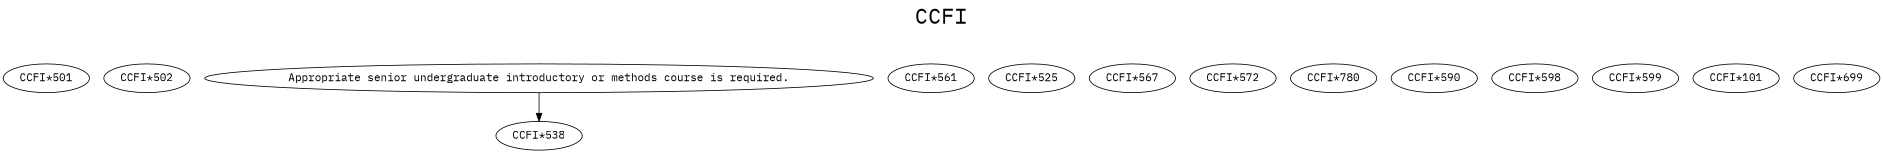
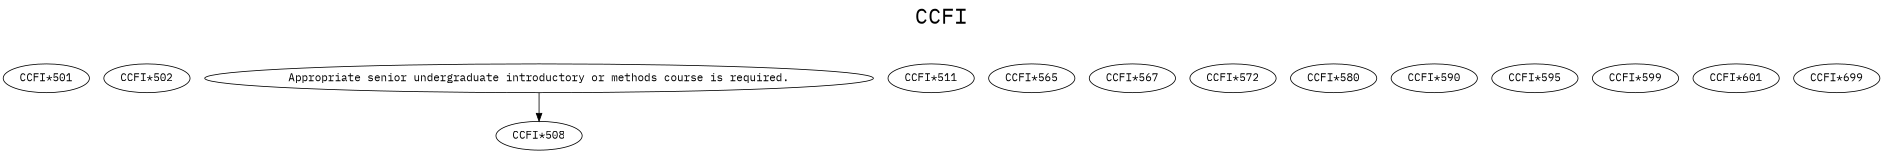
  digraph {
    fontsize=27
    label=CCFI
    labelloc=t
    fontname="IBM Plex Mono"
    node [fontname="IBM Plex Mono"]
    "CCFI*501"
    "CCFI*502"
    "Appropriate senior undergraduate introductory or methods course is required."
-   "CCFI*508" [label="CCFI*538"]
-   "CCFI*561"
-   "CCFI*565" [label="CCFI*525"]
+   "CCFI*508"
+   "CCFI*561" [label="CCFI*511"]
+   "CCFI*565"
    "CCFI*567"
    "CCFI*572"
-   "CCFI*580" [label="CCFI*780"]
+   "CCFI*580"
    "CCFI*590"
-   "CCFI*598"
+   "CCFI*598" [label="CCFI*595"]
    "CCFI*599"
-   "CCFI*601" [label="CCFI*101"]
+   "CCFI*601"
    "CCFI*699"
    "Appropriate senior undergraduate introductory or methods course is required." -> "CCFI*508" [style=solid fontname="IBM Plex Mono"]
  }
